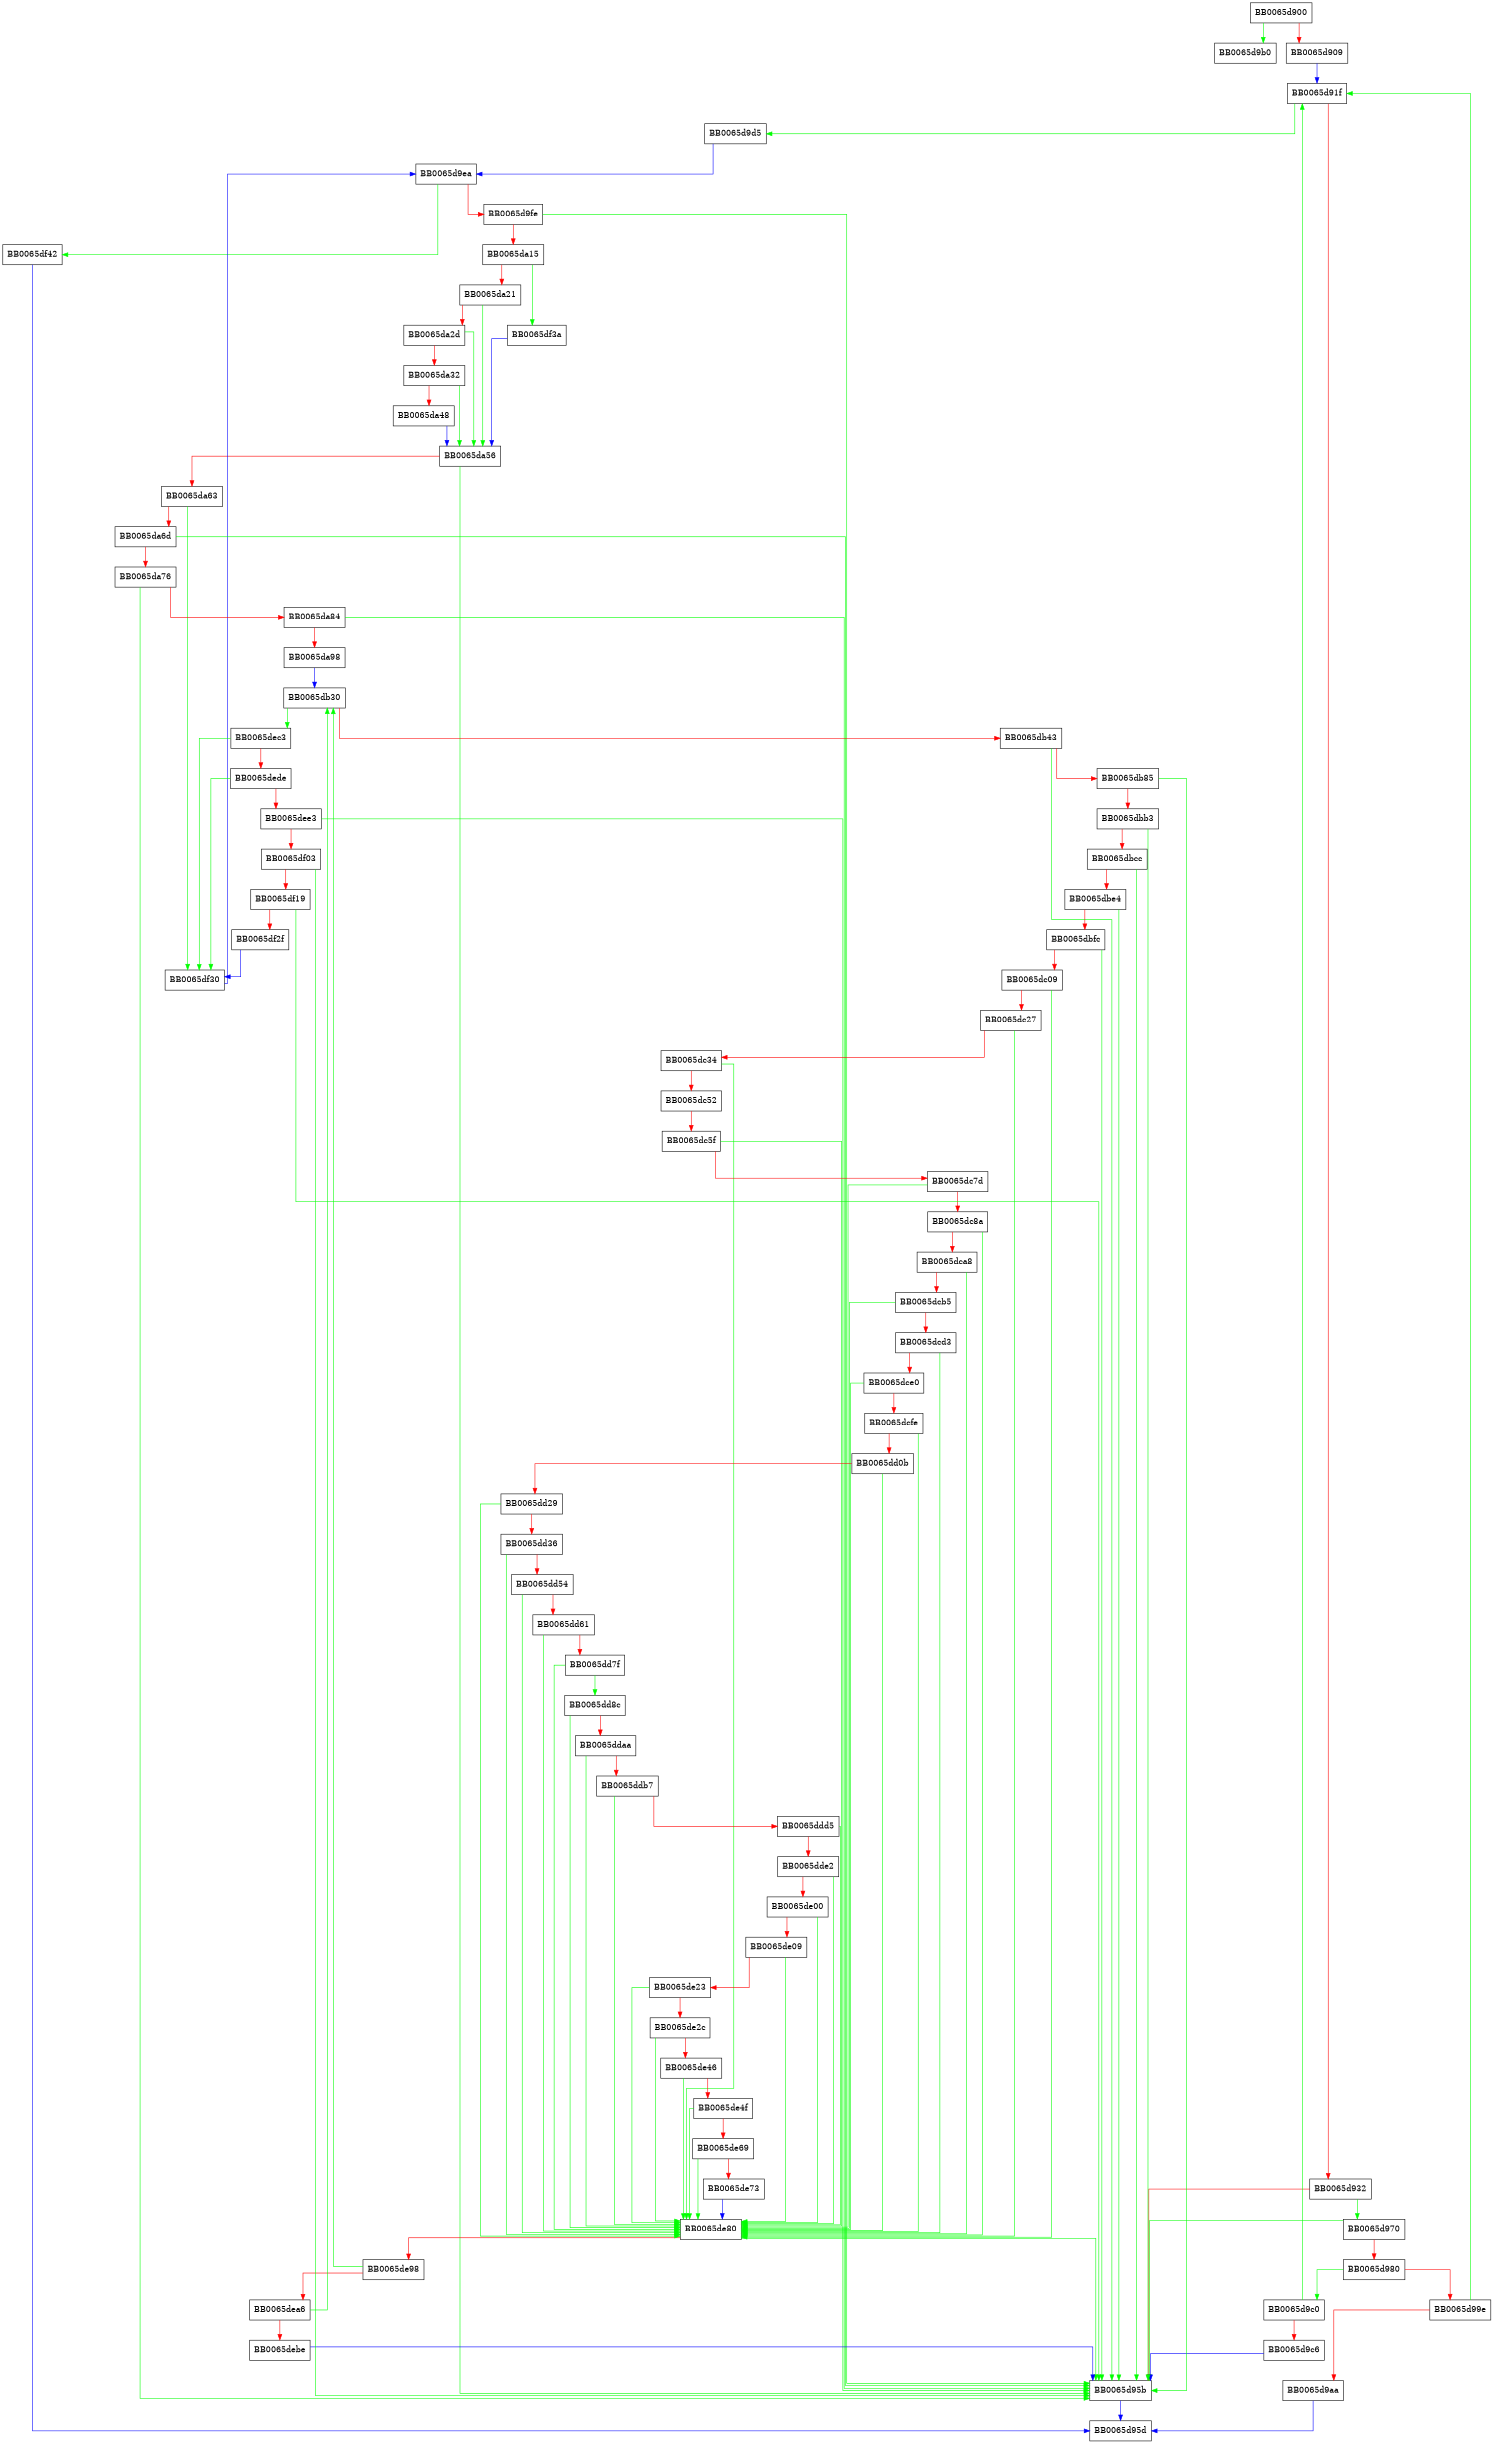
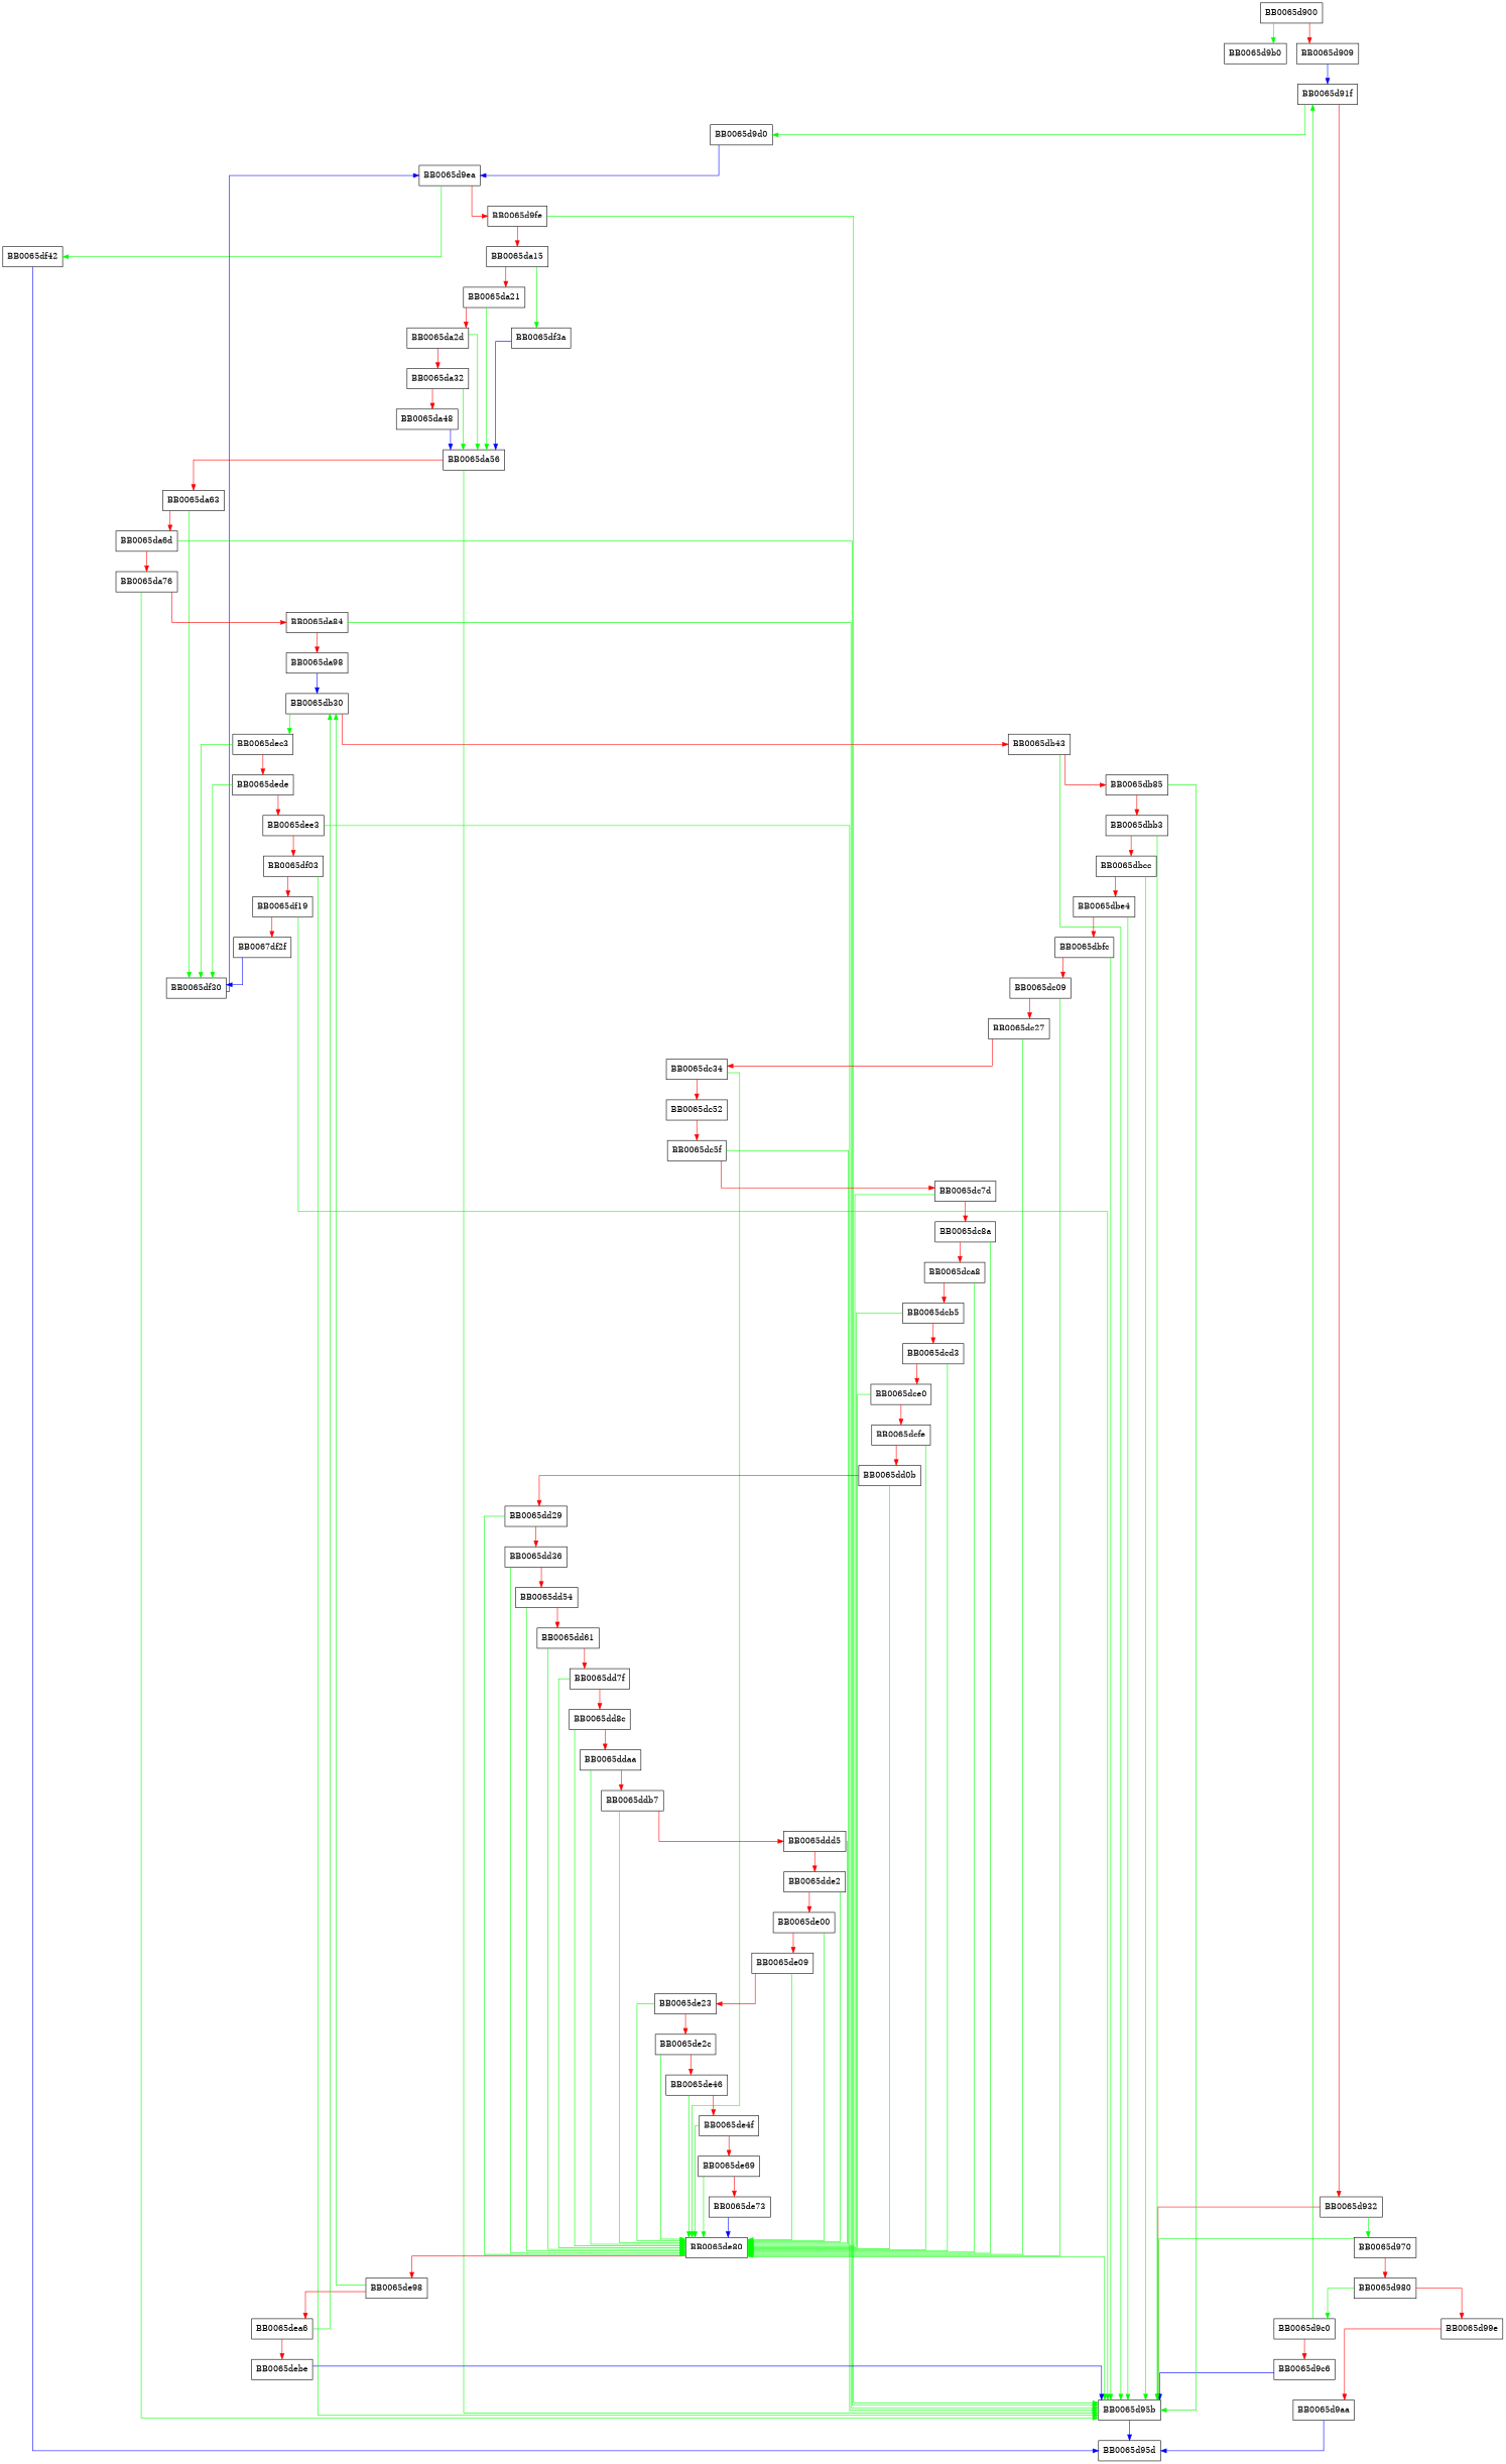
  digraph {
    splines=ortho
    node [shape=box]
    edge [color=red]
    BB0065d900
    BB0065d9b0
    BB0065d909
    BB0065d91f
-   BB0065d9d0 [label=BB0065d9d5]
+   BB0065d9d0
    BB0065d932
    BB0065d9ea
    BB0065d970
    BB0065d95b
    BB0065df42
    BB0065d9fe
    BB0065d980
    BB0065d95d
    BB0065d9c0
    BB0065d99e
    BB0065d9c6
    BB0065d9aa
    BB0065da15
    BB0065df3a
    BB0065da21
    BB0065da56
    BB0065da2d
    BB0065da63
    BB0065da32
    BB0065df30
    BB0065da6d
    BB0065da48
    BB0065da76
    BB0065da84
    BB0065da98
    BB0065db30
    BB0065dec3
    BB0065db43
    BB0065dede
    BB0065db85
    BB0065dee3
    BB0065dbb3
    BB0065dbcc
    BB0065dbe4
    BB0065dbfc
    BB0065dc09
    BB0065de80
    BB0065dc27
    BB0065de98
    BB0065dc34
    BB0065dea6
    BB0065dc52
    BB0065dc5f
    BB0065dc7d
    BB0065dc8a
    BB0065dca8
    BB0065dcb5
    BB0065dcd3
    BB0065dce0
    BB0065dcfe
    BB0065dd0b
    BB0065dd29
    BB0065dd36
    BB0065dd54
    BB0065dd61
    BB0065dd7f
    BB0065dd8c
    BB0065ddaa
    BB0065ddb7
    BB0065ddd5
    BB0065dde2
    BB0065de00
    BB0065de09
    BB0065de23
    BB0065de2c
    BB0065de46
    BB0065de4f
    BB0065de69
    BB0065de73
    BB0065debe
    BB0065df03
    BB0065df19
-   BB0065df2f
+   BB0065df2f [label=BB0067df2f]
    BB0065d900 -> BB0065d9b0 [color=green]
    BB0065d900 -> BB0065d909
    BB0065d909 -> BB0065d91f [color=blue]
    BB0065d91f -> BB0065d9d0 [color=green]
    BB0065d91f -> BB0065d932
    BB0065d9d0 -> BB0065d9ea [color=blue]
    BB0065d932 -> BB0065d970 [color=green]
    BB0065d932 -> BB0065d95b
    BB0065d9ea -> BB0065df42 [color=green]
    BB0065d9ea -> BB0065d9fe
    BB0065d970 -> BB0065d95b [color=green]
    BB0065d970 -> BB0065d980
    BB0065d95b -> BB0065d95d [color=blue]
    BB0065df42 -> BB0065d95d [color=blue]
    BB0065d9fe -> BB0065d95b [color=green]
    BB0065d9fe -> BB0065da15
    BB0065d980 -> BB0065d9c0 [color=green]
    BB0065d980 -> BB0065d99e
    BB0065d9c0 -> BB0065d91f [color=green]
    BB0065d9c0 -> BB0065d9c6
-   BB0065d99e -> BB0065d91f [color=green]
    BB0065d99e -> BB0065d9aa
    BB0065d9c6 -> BB0065d95b [color=blue]
    BB0065d9aa -> BB0065d95d [color=blue]
    BB0065da15 -> BB0065df3a [color=green]
    BB0065da15 -> BB0065da21
    BB0065df3a -> BB0065da56 [color=blue]
    BB0065da21 -> BB0065da56 [color=green]
    BB0065da21 -> BB0065da2d
    BB0065da56 -> BB0065d95b [color=green]
    BB0065da56 -> BB0065da63
    BB0065da2d -> BB0065da56 [color=green]
    BB0065da2d -> BB0065da32
    BB0065da63 -> BB0065df30 [color=green]
    BB0065da63 -> BB0065da6d
    BB0065da32 -> BB0065da56 [color=green]
    BB0065da32 -> BB0065da48
    BB0065df30 -> BB0065d9ea [color=blue]
    BB0065da6d -> BB0065d95b [color=green]
    BB0065da6d -> BB0065da76
    BB0065da48 -> BB0065da56 [color=blue]
    BB0065da76 -> BB0065d95b [color=green]
    BB0065da76 -> BB0065da84
    BB0065da84 -> BB0065d95b [color=green]
    BB0065da84 -> BB0065da98
    BB0065da98 -> BB0065db30 [color=blue]
    BB0065db30 -> BB0065dec3 [color=green]
    BB0065db30 -> BB0065db43
    BB0065dec3 -> BB0065df30 [color=green]
    BB0065dec3 -> BB0065dede
    BB0065db43 -> BB0065d95b [color=green]
    BB0065db43 -> BB0065db85
    BB0065dede -> BB0065df30 [color=green]
    BB0065dede -> BB0065dee3
    BB0065db85 -> BB0065d95b [color=green]
    BB0065db85 -> BB0065dbb3
    BB0065dee3 -> BB0065d95b [color=green]
    BB0065dee3 -> BB0065df03
    BB0065dbb3 -> BB0065d95b [color=green]
    BB0065dbb3 -> BB0065dbcc
    BB0065dbcc -> BB0065d95b [color=green]
    BB0065dbcc -> BB0065dbe4
    BB0065dbe4 -> BB0065d95b [color=green]
    BB0065dbe4 -> BB0065dbfc
    BB0065dbfc -> BB0065d95b [color=green]
    BB0065dbfc -> BB0065dc09
    BB0065dc09 -> BB0065de80 [color=green]
    BB0065dc09 -> BB0065dc27
    BB0065de80 -> BB0065d95b [color=green]
    BB0065de80 -> BB0065de98
    BB0065dc27 -> BB0065de80 [color=green]
    BB0065dc27 -> BB0065dc34
    BB0065de98 -> BB0065db30 [color=green]
    BB0065de98 -> BB0065dea6
    BB0065dc34 -> BB0065de80 [color=green]
    BB0065dc34 -> BB0065dc52
    BB0065dea6 -> BB0065db30 [color=green]
    BB0065dea6 -> BB0065debe
    BB0065dc52 -> BB0065dc5f
    BB0065dc5f -> BB0065de80 [color=green]
    BB0065dc5f -> BB0065dc7d
    BB0065dc7d -> BB0065de80 [color=green]
    BB0065dc7d -> BB0065dc8a
    BB0065dc8a -> BB0065de80 [color=green]
    BB0065dc8a -> BB0065dca8
    BB0065dca8 -> BB0065de80 [color=green]
    BB0065dca8 -> BB0065dcb5
    BB0065dcb5 -> BB0065de80 [color=green]
    BB0065dcb5 -> BB0065dcd3
    BB0065dcd3 -> BB0065de80 [color=green]
    BB0065dcd3 -> BB0065dce0
    BB0065dce0 -> BB0065de80 [color=green]
    BB0065dce0 -> BB0065dcfe
    BB0065dcfe -> BB0065de80 [color=green]
    BB0065dcfe -> BB0065dd0b
    BB0065dd0b -> BB0065de80 [color=green]
    BB0065dd0b -> BB0065dd29
    BB0065dd29 -> BB0065de80 [color=green]
    BB0065dd29 -> BB0065dd36
    BB0065dd36 -> BB0065de80 [color=green]
    BB0065dd36 -> BB0065dd54
    BB0065dd54 -> BB0065de80 [color=green]
    BB0065dd54 -> BB0065dd61
    BB0065dd61 -> BB0065de80 [color=green]
    BB0065dd61 -> BB0065dd7f
    BB0065dd7f -> BB0065de80 [color=green]
-   BB0065dd7f -> BB0065dd8c [color=green]
+   BB0065dd7f -> BB0065dd8c
    BB0065dd8c -> BB0065de80 [color=green]
    BB0065dd8c -> BB0065ddaa
    BB0065ddaa -> BB0065de80 [color=green]
    BB0065ddaa -> BB0065ddb7
    BB0065ddb7 -> BB0065de80 [color=green]
    BB0065ddb7 -> BB0065ddd5
    BB0065ddd5 -> BB0065de80 [color=green]
    BB0065ddd5 -> BB0065dde2
    BB0065dde2 -> BB0065de80 [color=green]
    BB0065dde2 -> BB0065de00
    BB0065de00 -> BB0065de80 [color=green]
    BB0065de00 -> BB0065de09
    BB0065de09 -> BB0065de80 [color=green]
    BB0065de09 -> BB0065de23
    BB0065de23 -> BB0065de80 [color=green]
    BB0065de23 -> BB0065de2c
    BB0065de2c -> BB0065de80 [color=green]
    BB0065de2c -> BB0065de46
    BB0065de46 -> BB0065de80 [color=green]
    BB0065de46 -> BB0065de4f
    BB0065de4f -> BB0065de80 [color=green]
    BB0065de4f -> BB0065de69
    BB0065de69 -> BB0065de80 [color=green]
    BB0065de69 -> BB0065de73
    BB0065de73 -> BB0065de80 [color=blue]
    BB0065debe -> BB0065d95b [color=blue]
    BB0065df03 -> BB0065d95b [color=green]
    BB0065df03 -> BB0065df19
    BB0065df19 -> BB0065d95b [color=green]
    BB0065df19 -> BB0065df2f
    BB0065df2f -> BB0065df30 [color=blue]
  }
